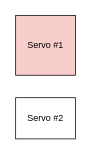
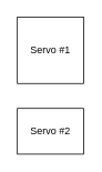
  <mxCell id="0" />
  <mxCell id="1" parent="0" />
- <mxCell id="2" value="Servo #1" style="whiteSpace=wrap;html=1;aspect=fixed;fillColor=#f8cecc;" vertex="1" parent="1"><mxGeometry x="20" y="20" width="80" height="80" as="geometry" /></mxCell>
+ <mxCell id="2" value="Servo #1" style="whiteSpace=wrap;html=1;aspect=fixed;" vertex="1" parent="1"><mxGeometry x="20" y="20" width="80" height="80" as="geometry" /></mxCell>
  <mxCell id="3" value="Servo #2" style="whiteSpace=wrap;html=1;aspect=fixed;" vertex="1" parent="1"><mxGeometry x="20" y="130" width="80" height="55" as="geometry" /></mxCell>
